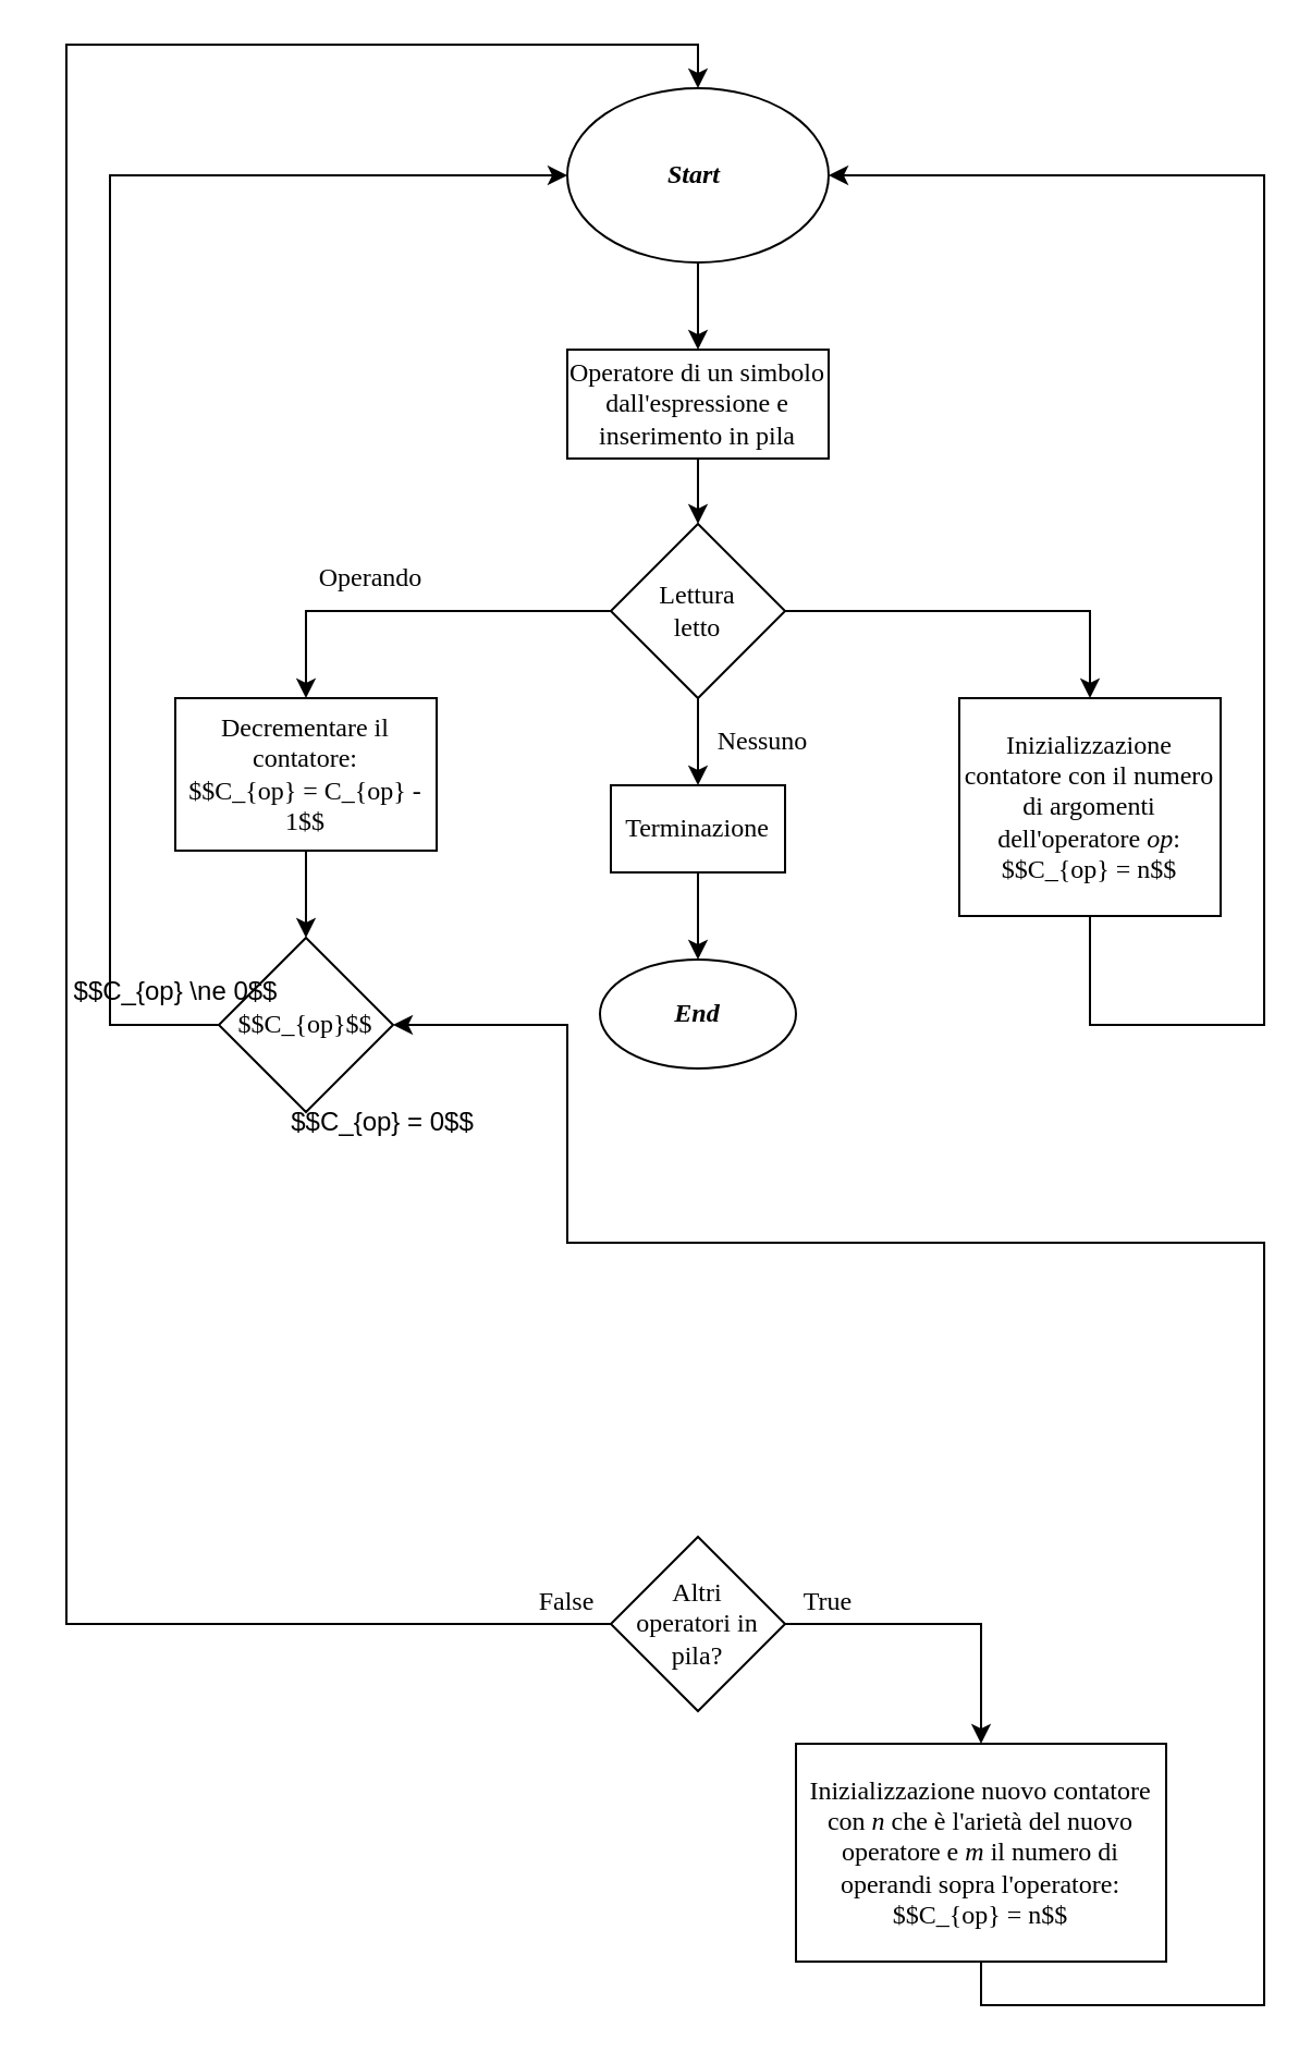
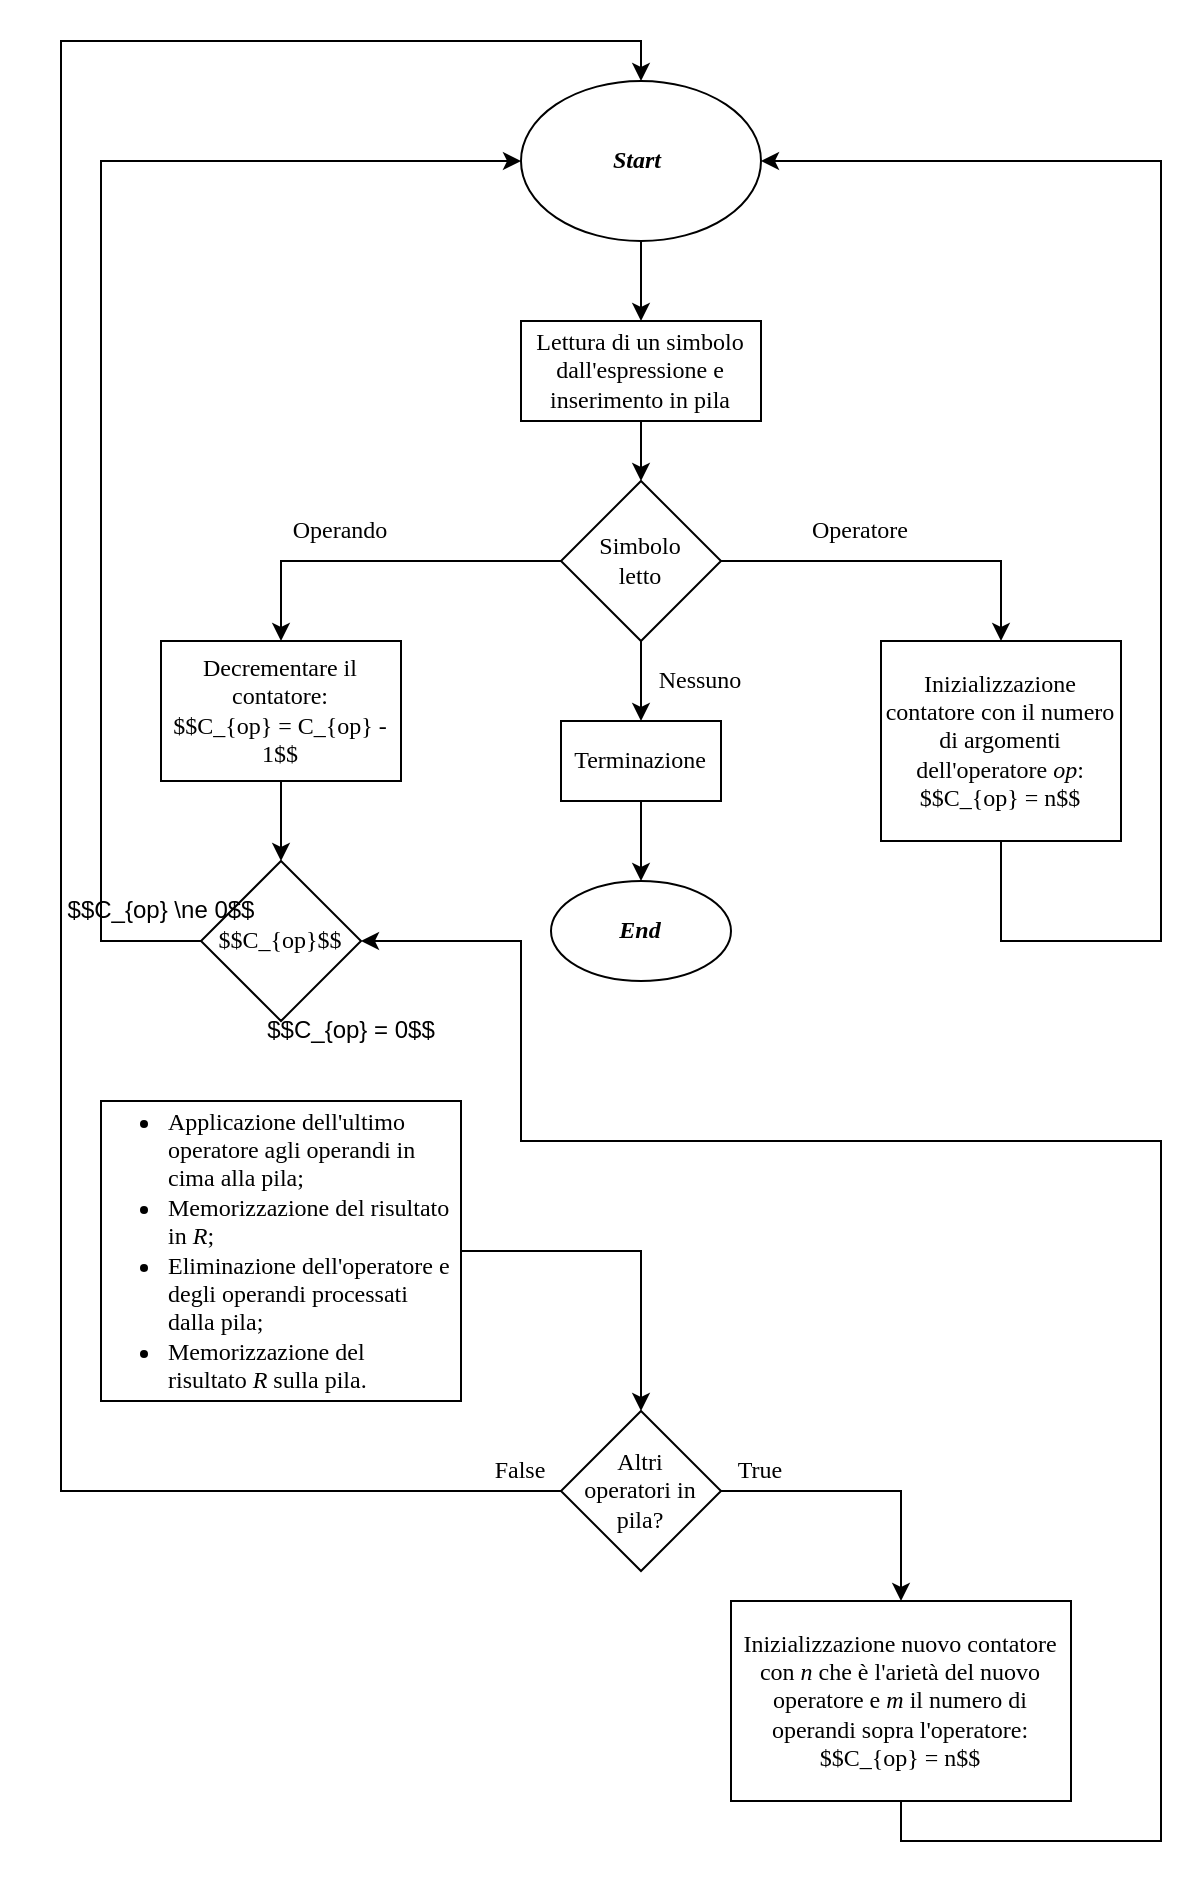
  <mxCell id="0" />
  <mxCell id="1" parent="0" />
  <mxCell id="2" style="edgeStyle=orthogonalEdgeStyle;rounded=0;orthogonalLoop=1;jettySize=auto;html=1;fontFamily=Times New Roman;" parent="1" source="3" edge="1"><mxGeometry relative="1" as="geometry"><mxPoint x="320" y="240" as="targetPoint" /></mxGeometry></mxCell>
- <mxCell id="3" value="&lt;font face=&quot;Times New Roman&quot;&gt;Operatore di un simbolo dall'espressione e inserimento in pila&lt;/font&gt;" style="rounded=0;whiteSpace=wrap;html=1;" parent="1" vertex="1"><mxGeometry x="260" y="160" width="120" height="50" as="geometry" /></mxCell>
+ <mxCell id="3" value="&lt;font face=&quot;Times New Roman&quot;&gt;Lettura di un simbolo dall'espressione e inserimento in pila&lt;/font&gt;" style="rounded=0;whiteSpace=wrap;html=1;" parent="1" vertex="1"><mxGeometry x="260" y="160" width="120" height="50" as="geometry" /></mxCell>
  <mxCell id="4" style="edgeStyle=orthogonalEdgeStyle;rounded=0;orthogonalLoop=1;jettySize=auto;html=1;fontFamily=Times New Roman;" parent="1" source="7" edge="1"><mxGeometry relative="1" as="geometry"><mxPoint x="500" y="320" as="targetPoint" /><Array as="points"><mxPoint x="500" y="280" /></Array></mxGeometry></mxCell>
  <mxCell id="5" style="edgeStyle=orthogonalEdgeStyle;rounded=0;orthogonalLoop=1;jettySize=auto;html=1;fontFamily=Times New Roman;" parent="1" source="7" edge="1"><mxGeometry relative="1" as="geometry"><mxPoint x="140" y="320" as="targetPoint" /><Array as="points"><mxPoint x="140" y="280" /></Array></mxGeometry></mxCell>
  <mxCell id="6" style="edgeStyle=orthogonalEdgeStyle;rounded=0;orthogonalLoop=1;jettySize=auto;html=1;fontFamily=Times New Roman;" parent="1" source="7" edge="1"><mxGeometry relative="1" as="geometry"><mxPoint x="320" y="360" as="targetPoint" /></mxGeometry></mxCell>
- <mxCell id="7" value="Lettura&lt;br&gt;letto" style="rhombus;whiteSpace=wrap;html=1;fontFamily=Times New Roman;" parent="1" vertex="1"><mxGeometry x="280" y="240" width="80" height="80" as="geometry" /></mxCell>
+ <mxCell id="7" value="Simbolo&lt;br&gt;letto" style="rhombus;whiteSpace=wrap;html=1;fontFamily=Times New Roman;" parent="1" vertex="1"><mxGeometry x="280" y="240" width="80" height="80" as="geometry" /></mxCell>
  <mxCell id="8" style="edgeStyle=orthogonalEdgeStyle;rounded=0;orthogonalLoop=1;jettySize=auto;html=1;fontFamily=Times New Roman;entryX=1;entryY=0.5;entryDx=0;entryDy=0;" parent="1" source="9" target="18" edge="1"><mxGeometry relative="1" as="geometry"><mxPoint x="500" y="700" as="targetPoint" /><Array as="points"><mxPoint x="500" y="470" /><mxPoint x="580" y="470" /><mxPoint x="580" y="80" /></Array></mxGeometry></mxCell>
  <mxCell id="9" value="Inizializzazione contatore con il numero di argomenti dell'operatore &lt;i&gt;op&lt;/i&gt;:&lt;br&gt;$$C_{op} = n$$" style="rounded=0;whiteSpace=wrap;html=1;fontFamily=Times New Roman;" parent="1" vertex="1"><mxGeometry x="440" y="320" width="120" height="100" as="geometry" /></mxCell>
+ <mxCell id="10" value="Operatore" style="text;html=1;strokeColor=none;fillColor=none;align=center;verticalAlign=middle;whiteSpace=wrap;rounded=0;fontFamily=Times New Roman;" parent="1" vertex="1"><mxGeometry x="400" y="250" width="60" height="30" as="geometry" /></mxCell>
  <mxCell id="11" style="edgeStyle=orthogonalEdgeStyle;rounded=0;orthogonalLoop=1;jettySize=auto;html=1;entryX=0.5;entryY=0;entryDx=0;entryDy=0;" edge="1" parent="1" source="12" target="21"><mxGeometry relative="1" as="geometry" /></mxCell>
  <mxCell id="12" value="Decrementare il contatore:&lt;br&gt;$$C_{op} = C_{op} - 1$$" style="rounded=0;whiteSpace=wrap;html=1;fontFamily=Times New Roman;" parent="1" vertex="1"><mxGeometry x="80" y="320" width="120" height="70" as="geometry" /></mxCell>
  <mxCell id="13" value="Operando" style="text;html=1;strokeColor=none;fillColor=none;align=center;verticalAlign=middle;whiteSpace=wrap;rounded=0;fontFamily=Times New Roman;" parent="1" vertex="1"><mxGeometry x="140" y="250" width="60" height="30" as="geometry" /></mxCell>
  <mxCell id="14" style="edgeStyle=orthogonalEdgeStyle;rounded=0;orthogonalLoop=1;jettySize=auto;html=1;entryX=0.5;entryY=0;entryDx=0;entryDy=0;fontFamily=Times New Roman;" parent="1" source="15" target="19" edge="1"><mxGeometry relative="1" as="geometry" /></mxCell>
  <mxCell id="15" value="Terminazione" style="rounded=0;whiteSpace=wrap;html=1;fontFamily=Times New Roman;" parent="1" vertex="1"><mxGeometry x="280" y="360" width="80" height="40" as="geometry" /></mxCell>
  <mxCell id="16" value="Nessuno" style="text;html=1;strokeColor=none;fillColor=none;align=center;verticalAlign=middle;whiteSpace=wrap;rounded=0;fontFamily=Times New Roman;" parent="1" vertex="1"><mxGeometry x="320" y="325" width="60" height="30" as="geometry" /></mxCell>
  <mxCell id="17" style="edgeStyle=orthogonalEdgeStyle;rounded=0;orthogonalLoop=1;jettySize=auto;html=1;entryX=0.5;entryY=0;entryDx=0;entryDy=0;fontFamily=Times New Roman;" parent="1" source="18" target="3" edge="1"><mxGeometry relative="1" as="geometry" /></mxCell>
  <mxCell id="18" value="&lt;i&gt;&lt;b&gt;Start&amp;nbsp;&lt;/b&gt;&lt;/i&gt;" style="ellipse;whiteSpace=wrap;html=1;fontFamily=Times New Roman;" parent="1" vertex="1"><mxGeometry x="260" y="40" width="120" height="80" as="geometry" /></mxCell>
  <mxCell id="19" value="&lt;i&gt;&lt;b&gt;End&lt;/b&gt;&lt;/i&gt;" style="ellipse;whiteSpace=wrap;html=1;fontFamily=Times New Roman;" parent="1" vertex="1"><mxGeometry x="275" y="440" width="90" height="50" as="geometry" /></mxCell>
  <mxCell id="20" style="edgeStyle=orthogonalEdgeStyle;rounded=0;orthogonalLoop=1;jettySize=auto;html=1;entryX=0;entryY=0.5;entryDx=0;entryDy=0;exitX=0;exitY=0.5;exitDx=0;exitDy=0;" parent="1" source="21" target="18" edge="1"><mxGeometry relative="1" as="geometry"><Array as="points"><mxPoint x="50" y="470" /><mxPoint x="50" y="80" /></Array></mxGeometry></mxCell>
  <mxCell id="21" value="$$C_{op}$$" style="rhombus;whiteSpace=wrap;html=1;fontFamily=Times New Roman;" parent="1" vertex="1"><mxGeometry x="100" y="430" width="80" height="80" as="geometry" /></mxCell>
  <mxCell id="22" value="$$C_{op} = 0$$" style="text;html=1;align=center;verticalAlign=middle;resizable=0;points=[];autosize=1;strokeColor=none;fillColor=none;" parent="1" vertex="1"><mxGeometry x="120" y="500" width="110" height="30" as="geometry" /></mxCell>
  <mxCell id="23" value="$$C_{op} \ne 0$$" style="text;html=1;align=center;verticalAlign=middle;resizable=0;points=[];autosize=1;strokeColor=none;fillColor=none;" parent="1" vertex="1"><mxGeometry x="20" y="440" width="120" height="30" as="geometry" /></mxCell>
+ <mxCell id="24" style="edgeStyle=orthogonalEdgeStyle;rounded=0;orthogonalLoop=1;jettySize=auto;html=1;" parent="1" source="25" target="28" edge="1"><mxGeometry relative="1" as="geometry"><mxPoint x="140" y="680" as="targetPoint" /></mxGeometry></mxCell>
+ <mxCell id="25" value="&lt;ul&gt;&lt;li&gt;&lt;div style=&quot;&quot;&gt;&lt;span style=&quot;background-color: initial;&quot;&gt;Applicazione dell'ultimo operatore agli operandi in cima alla pila;&lt;/span&gt;&lt;/div&gt;&lt;/li&gt;&lt;li&gt;&lt;div style=&quot;&quot;&gt;&lt;span style=&quot;background-color: initial;&quot;&gt;Memorizzazione del risultato in&amp;nbsp;&lt;/span&gt;&lt;i style=&quot;background-color: initial;&quot;&gt;R&lt;/i&gt;&lt;span style=&quot;background-color: initial;&quot;&gt;;&lt;/span&gt;&lt;/div&gt;&lt;/li&gt;&lt;li&gt;&lt;div style=&quot;&quot;&gt;&lt;span style=&quot;background-color: initial;&quot;&gt;Eliminazione dell'operatore e degli operandi processati dalla pila;&lt;/span&gt;&lt;/div&gt;&lt;/li&gt;&lt;li&gt;&lt;div style=&quot;&quot;&gt;&lt;span style=&quot;background-color: initial;&quot;&gt;&lt;span style=&quot;background-color: initial;&quot;&gt;Memorizzazione del risultato&amp;nbsp;&lt;/span&gt;&lt;i style=&quot;background-color: initial;&quot;&gt;R&lt;/i&gt;&lt;span style=&quot;background-color: initial;&quot;&gt;&amp;nbsp;sulla pila.&lt;/span&gt;&lt;br&gt;&lt;/span&gt;&lt;/div&gt;&lt;/li&gt;&lt;/ul&gt;" style="rounded=0;whiteSpace=wrap;html=1;fontFamily=Times New Roman;align=left;spacing=2;spacingLeft=-8;" parent="1" vertex="1"><mxGeometry x="50" y="550" width="180" height="150" as="geometry" /></mxCell>
  <mxCell id="26" style="edgeStyle=orthogonalEdgeStyle;rounded=0;orthogonalLoop=1;jettySize=auto;html=1;entryX=0.5;entryY=0;entryDx=0;entryDy=0;fontFamily=Times New Roman;" edge="1" parent="1" source="28" target="31"><mxGeometry relative="1" as="geometry"><Array as="points"><mxPoint x="450" y="745" /><mxPoint x="450" y="800" /></Array></mxGeometry></mxCell>
  <mxCell id="27" style="edgeStyle=orthogonalEdgeStyle;rounded=0;orthogonalLoop=1;jettySize=auto;html=1;fontFamily=Times New Roman;entryX=0.5;entryY=0;entryDx=0;entryDy=0;" edge="1" parent="1" source="28" target="18"><mxGeometry relative="1" as="geometry"><mxPoint x="30" y="150" as="targetPoint" /><Array as="points"><mxPoint x="30" y="745" /><mxPoint x="30" y="20" /><mxPoint x="320" y="20" /></Array></mxGeometry></mxCell>
  <mxCell id="28" value="&lt;font face=&quot;Times New Roman&quot;&gt;Altri&lt;br&gt;operatori in pila?&lt;/font&gt;" style="rhombus;whiteSpace=wrap;html=1;" parent="1" vertex="1"><mxGeometry x="280" y="705" width="80" height="80" as="geometry" /></mxCell>
  <mxCell id="29" value="&lt;font face=&quot;Times New Roman&quot;&gt;True&lt;/font&gt;" style="text;html=1;strokeColor=none;fillColor=none;align=center;verticalAlign=middle;whiteSpace=wrap;rounded=0;" vertex="1" parent="1"><mxGeometry x="350" y="720" width="60" height="30" as="geometry" /></mxCell>
  <mxCell id="30" style="edgeStyle=orthogonalEdgeStyle;rounded=0;orthogonalLoop=1;jettySize=auto;html=1;entryX=1;entryY=0.5;entryDx=0;entryDy=0;fontFamily=Times New Roman;exitX=0.5;exitY=1;exitDx=0;exitDy=0;" edge="1" parent="1" source="31" target="21"><mxGeometry relative="1" as="geometry"><Array as="points"><mxPoint x="450" y="920" /><mxPoint x="580" y="920" /><mxPoint x="580" y="570" /><mxPoint x="260" y="570" /><mxPoint x="260" y="470" /></Array></mxGeometry></mxCell>
  <mxCell id="31" value="Inizializzazione nuovo contatore con &lt;i&gt;n &lt;/i&gt;che è l'arietà del nuovo operatore e &lt;i&gt;m&lt;/i&gt;&amp;nbsp;il numero di operandi sopra l'operatore:&lt;br&gt;$$C_{op} = n$$" style="rounded=0;whiteSpace=wrap;html=1;fontFamily=Times New Roman;" vertex="1" parent="1"><mxGeometry x="365" y="800" width="170" height="100" as="geometry" /></mxCell>
  <mxCell id="32" value="&lt;font face=&quot;Times New Roman&quot;&gt;False&lt;/font&gt;" style="text;html=1;strokeColor=none;fillColor=none;align=center;verticalAlign=middle;whiteSpace=wrap;rounded=0;" vertex="1" parent="1"><mxGeometry x="230" y="720" width="60" height="30" as="geometry" /></mxCell>
